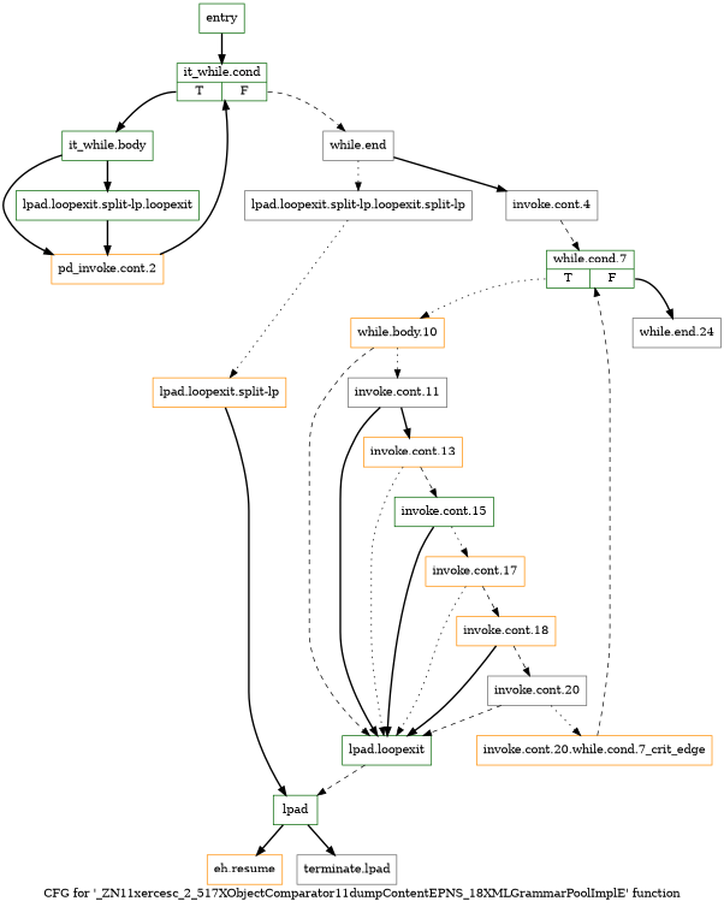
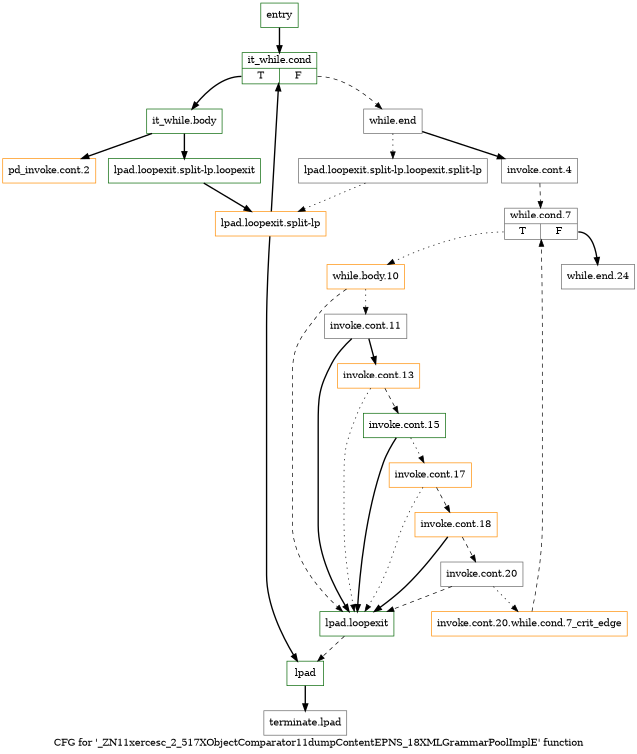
  digraph {
    label="CFG for '_ZN11xercesc_2_517XObjectComparator11dumpContentEPNS_18XMLGrammarPoolImplE' function"
    node [color=gray40 shape=record]
    edge [style=bold]
    n1 [color=darkgreen label="{entry}"]
    n2 [color=darkgreen label="{it_while.cond|{<s0>T|<s1>F}}"]
    n3 [color=darkgreen label="{it_while.body}"]
    n4 [label="{while.end}"]
    n5 [color=darkorange label="{pd_invoke.cont.2}"]
    n6 [color=darkgreen label="{lpad.loopexit.split-lp.loopexit}"]
    n7 [label="{lpad.loopexit.split-lp.loopexit.split-lp}"]
    n8 [label="{invoke.cont.4}"]
    n9 [color=darkorange label="{lpad.loopexit.split-lp}"]
-   n10 [color=darkgreen label="{while.cond.7|{<s0>T|<s1>F}}"]
+   n10 [label="{while.cond.7|{<s0>T|<s1>F}}"]
    n11 [color=darkgreen label="{lpad}"]
    n12 [color=darkgreen label="{lpad.loopexit}"]
-   n13 [color=darkorange label="{eh.resume}"]
    n14 [label="{terminate.lpad}"]
    n15 [color=darkorange label="{while.body.10}"]
    n16 [label="{while.end.24}"]
    n17 [label="{invoke.cont.11}"]
    n18 [color=darkorange label="{invoke.cont.13}"]
    n19 [color=darkgreen label="{invoke.cont.15}"]
    n20 [color=darkorange label="{invoke.cont.17}"]
    n21 [color=darkorange label="{invoke.cont.18}"]
    n22 [label="{invoke.cont.20}"]
    n23 [color=darkorange label="{invoke.cont.20.while.cond.7_crit_edge}"]
    n1 -> n2
    n2 -> n3 [tailport=s0]
    n2 -> n4 [style=dashed tailport=s1]
    n3 -> n5
    n3 -> n6
    n4 -> n7 [style=dotted]
    n4 -> n8
-   n5 -> n2
-   n6 -> n5
+   n9 -> n2
+   n6 -> n9
    n7 -> n9 [style=dotted]
    n8 -> n10 [style=dashed]
    n9 -> n11
    n10 -> n15 [style=dotted tailport=s0]
    n10 -> n16 [tailport=s1]
-   n11 -> n13
    n11 -> n14
    n12 -> n11 [style=dashed]
    n15 -> n12 [style=dashed]
    n15 -> n17 [style=dotted]
    n17 -> n12
    n17 -> n18
    n18 -> n12 [style=dotted]
    n18 -> n19 [style=dashed]
    n19 -> n12
    n19 -> n20 [style=dotted]
    n20 -> n12 [style=dotted]
    n20 -> n21 [style=dashed]
    n21 -> n12
    n21 -> n22 [style=dashed]
    n22 -> n12 [style=dashed]
    n22 -> n23 [style=dotted]
    n23 -> n10 [style=dashed]
  }
